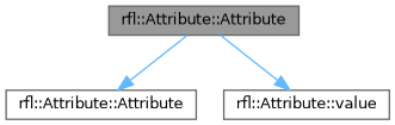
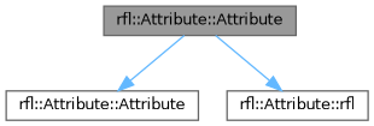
  digraph {
    rankdir=TB
    node [color=grey40 fillcolor=white fontname=Helvetica fontsize=10 shape=box style=filled]
    edge [color=steelblue1 fontname=Helvetica fontsize=10 labelfontname=Helvetica labelfontsize=10 style=solid]
    n1 [color=gray40 fillcolor=grey60 fontcolor=black height=0.2 label="rfl::Attribute::Attribute" width=0.4]
    n2 [height=0.2 label="rfl::Attribute::Attribute" width=0.4]
-   n3 [height=0.2 label="rfl::Attribute::value" width=0.4]
+   n3 [height=0.2 label="rfl::Attribute::rfl" width=0.4]
    n1 -> n2
    n1 -> n3
  }
